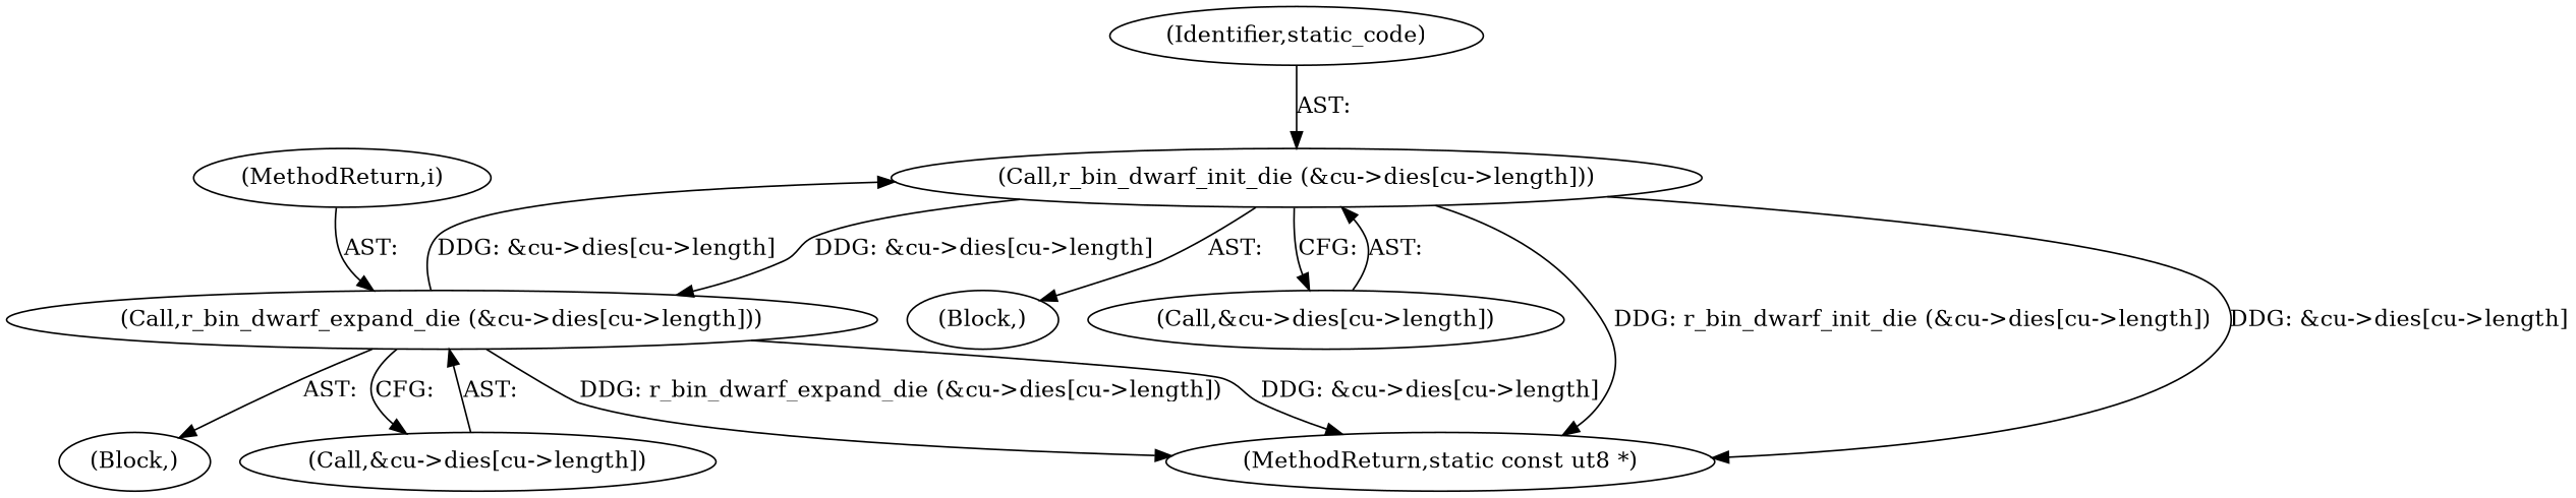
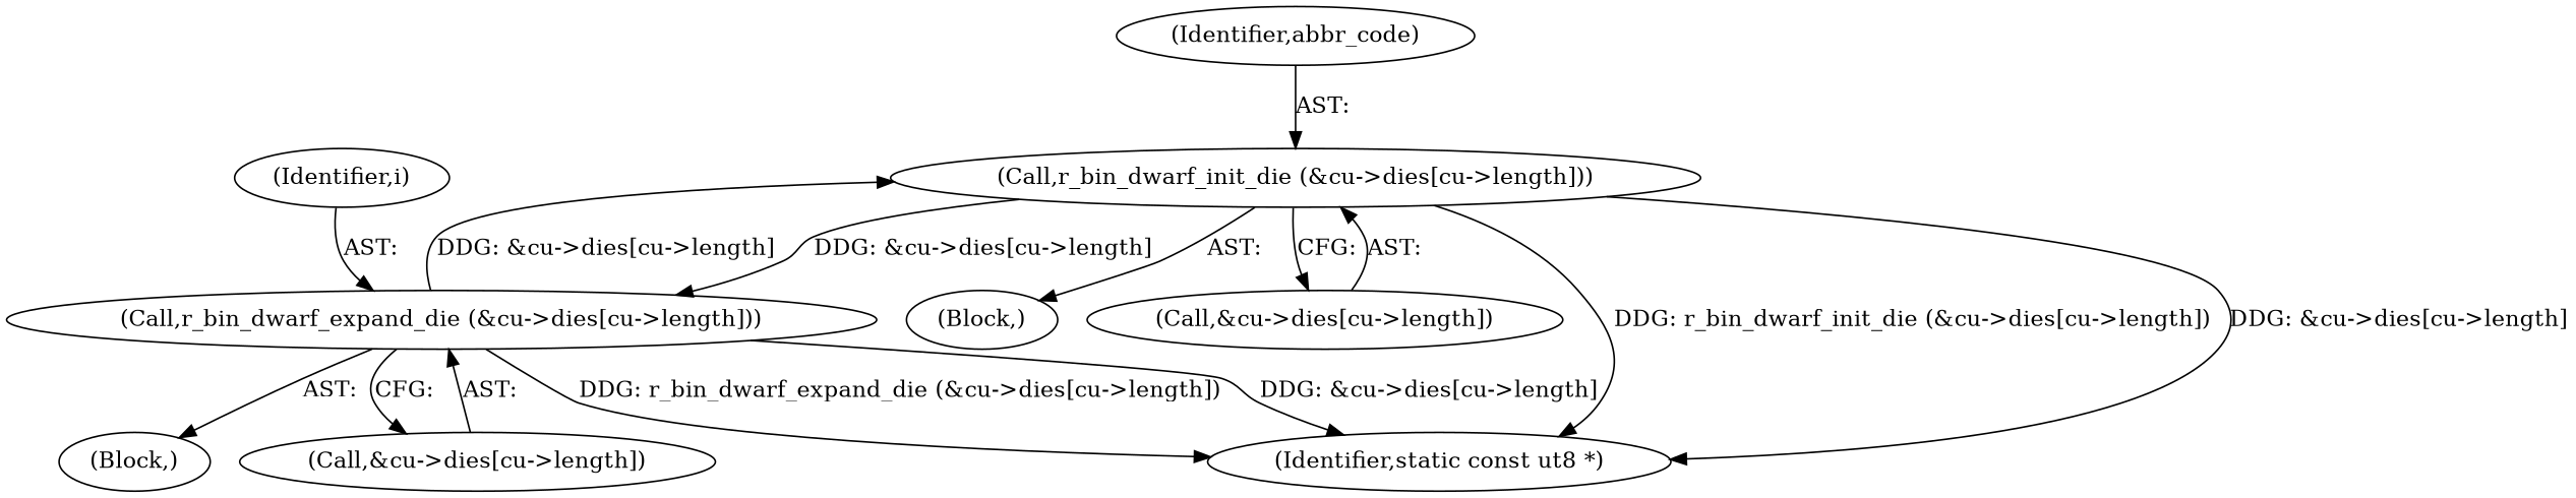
  digraph {
    n1 [label="(Call,r_bin_dwarf_init_die (&cu->dies[cu->length]))"]
    n2 [label="(Call,r_bin_dwarf_expand_die (&cu->dies[cu->length]))"]
    n3 [label="(Block,)"]
    n4 [label="(Call,&cu->dies[cu->length])"]
-   n5 [label="(MethodReturn,static const ut8 *)"]
+   n5 [label="(Identifier,static const ut8 *)"]
    n6 [label="(Block,)"]
    n7 [label="(Call,&cu->dies[cu->length])"]
-   n8 [label="(MethodReturn,i)"]
-   n9 [label="(Identifier,static_code)"]
+   n8 [label="(Identifier,i)"]
+   n9 [label="(Identifier,abbr_code)"]
    n1 -> n2 [label="DDG: &cu->dies[cu->length]"]
    n1 -> n3 [label="AST: "]
    n1 -> n4 [label="CFG: "]
    n1 -> n5 [label="DDG: r_bin_dwarf_init_die (&cu->dies[cu->length])"]
    n1 -> n5 [label="DDG: &cu->dies[cu->length]"]
    n2 -> n1 [label="DDG: &cu->dies[cu->length]"]
    n2 -> n5 [label="DDG: r_bin_dwarf_expand_die (&cu->dies[cu->length])"]
    n2 -> n5 [label="DDG: &cu->dies[cu->length]"]
    n2 -> n6 [label="AST: "]
    n2 -> n7 [label="CFG: "]
    n4 -> n1 [label="AST: "]
    n7 -> n2 [label="AST: "]
    n8 -> n2 [label="AST: "]
    n9 -> n1 [label="AST: "]
  }
